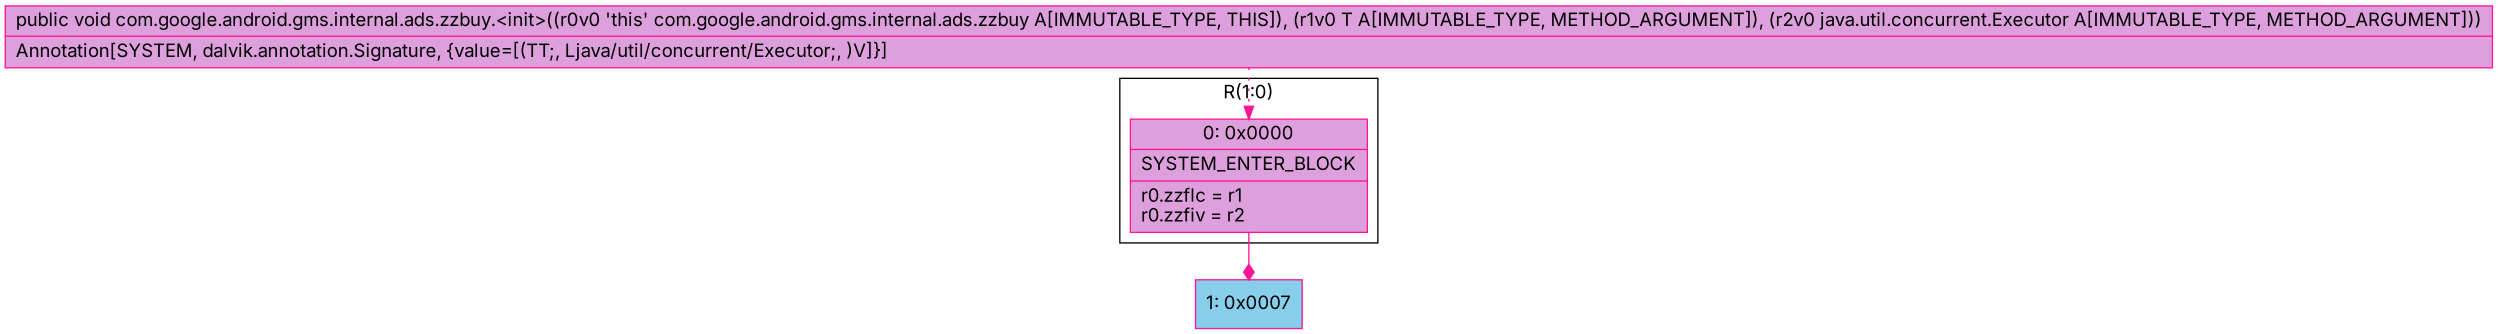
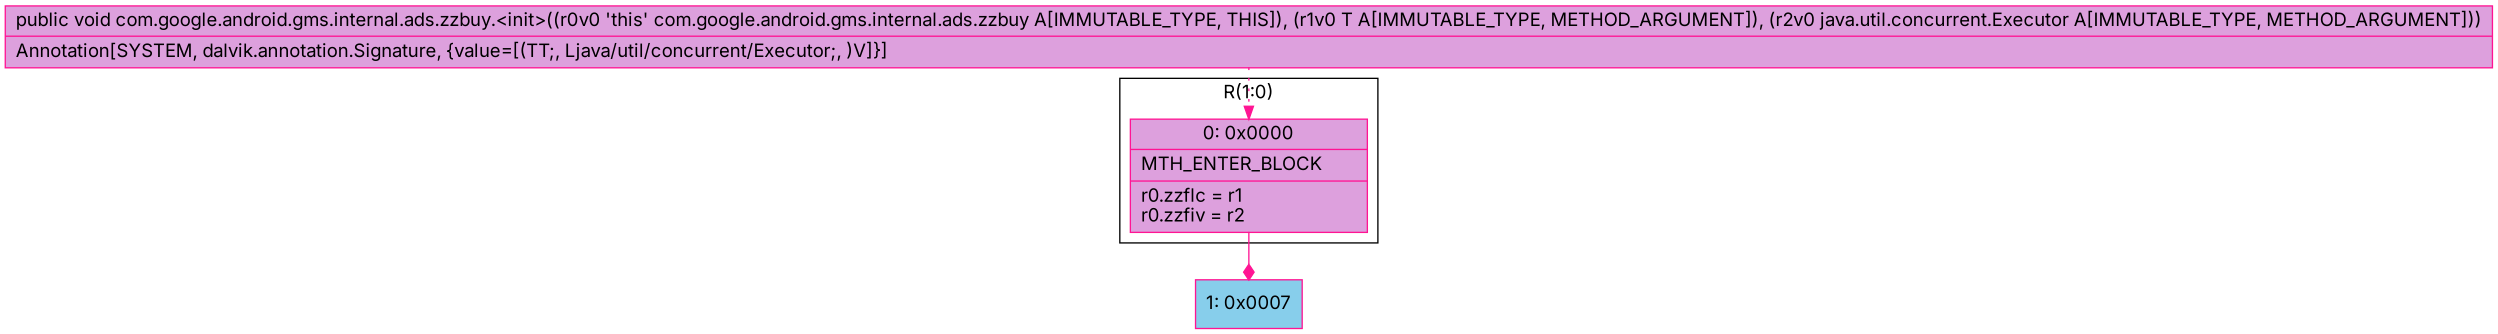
  digraph {
    fontname=Inter
    node [color=deeppink shape=record style=filled fillcolor=plum fontname=Inter]
    edge [color=deeppink fontname=Inter]
-   n1 [label="{0\:\ 0x0000|SYSTEM_ENTER_BLOCK\l|r0.zzflc = r1\lr0.zzfiv = r2\l}"]
+   n1 [label="{0\:\ 0x0000|MTH_ENTER_BLOCK\l|r0.zzflc = r1\lr0.zzfiv = r2\l}"]
    n2 [label="{1\:\ 0x0007}" fillcolor=skyblue]
    n3 [label="{public void com.google.android.gms.internal.ads.zzbuy.\<init\>((r0v0 'this' com.google.android.gms.internal.ads.zzbuy A[IMMUTABLE_TYPE, THIS]), (r1v0 T A[IMMUTABLE_TYPE, METHOD_ARGUMENT]), (r2v0 java.util.concurrent.Executor A[IMMUTABLE_TYPE, METHOD_ARGUMENT]))  | Annotation[SYSTEM, dalvik.annotation.Signature, \{value=[(TT;, Ljava\/util\/concurrent\/Executor;, )V]\}]\l}"]
    subgraph cluster_1 {
      label="R(1:0)"
      n1
    }
    n1 -> n2 [style=solid arrowhead=diamond]
    n3 -> n1 [style=dotted arrowhead=normal]
  }
